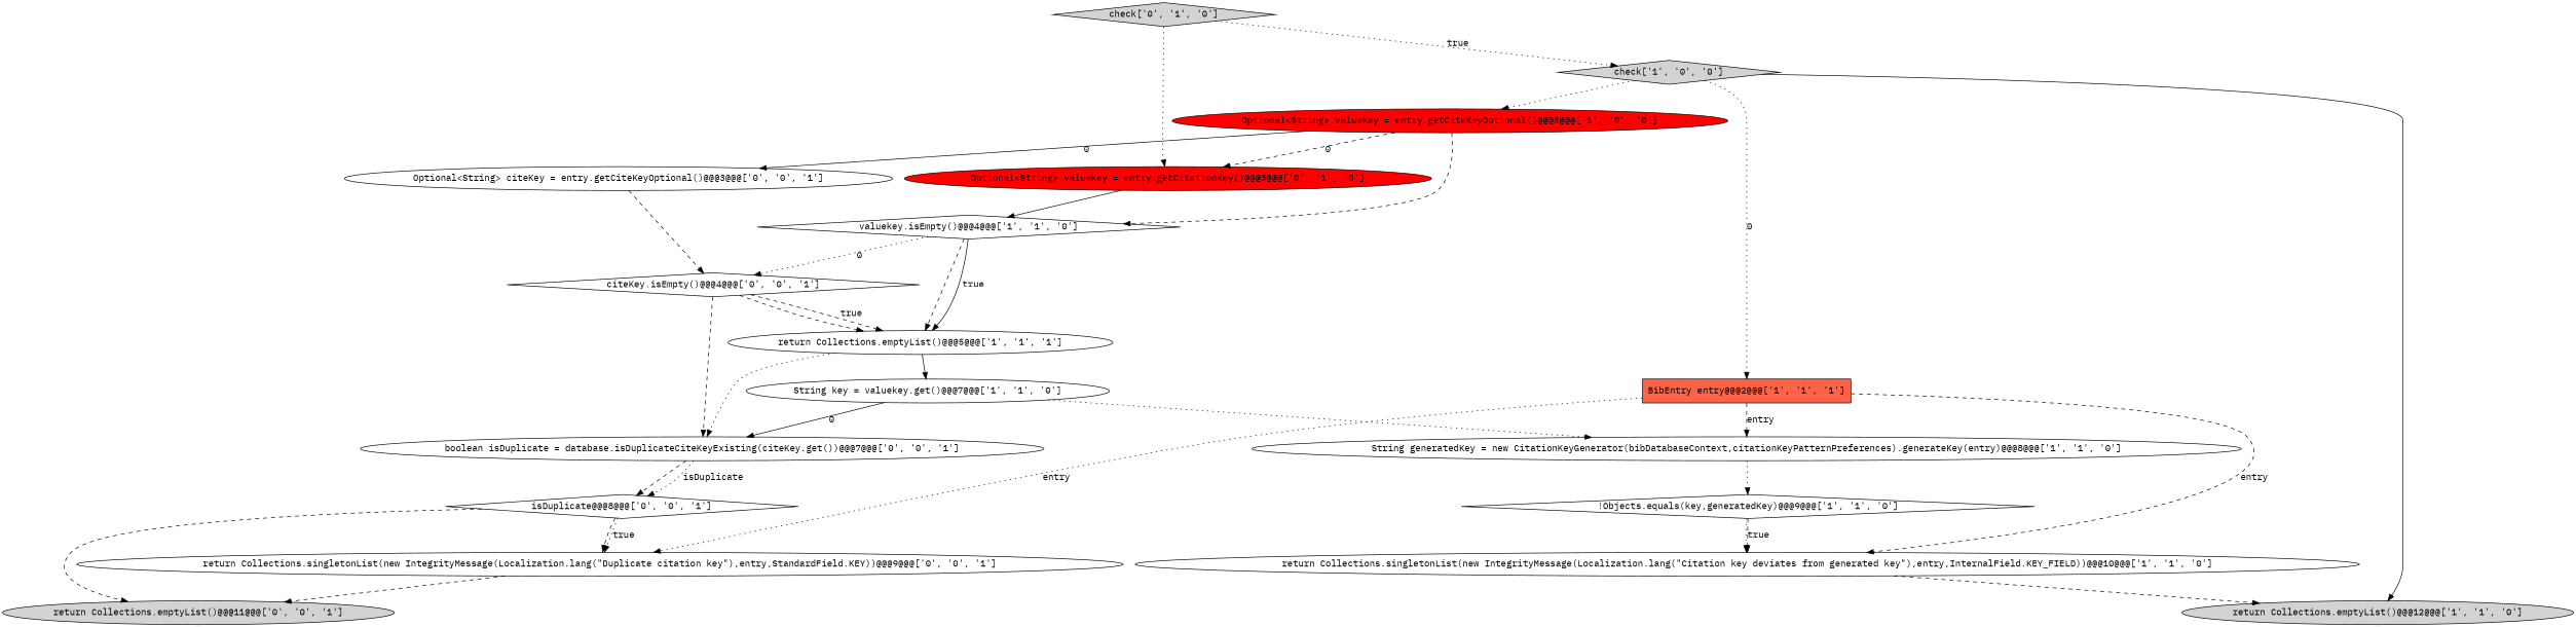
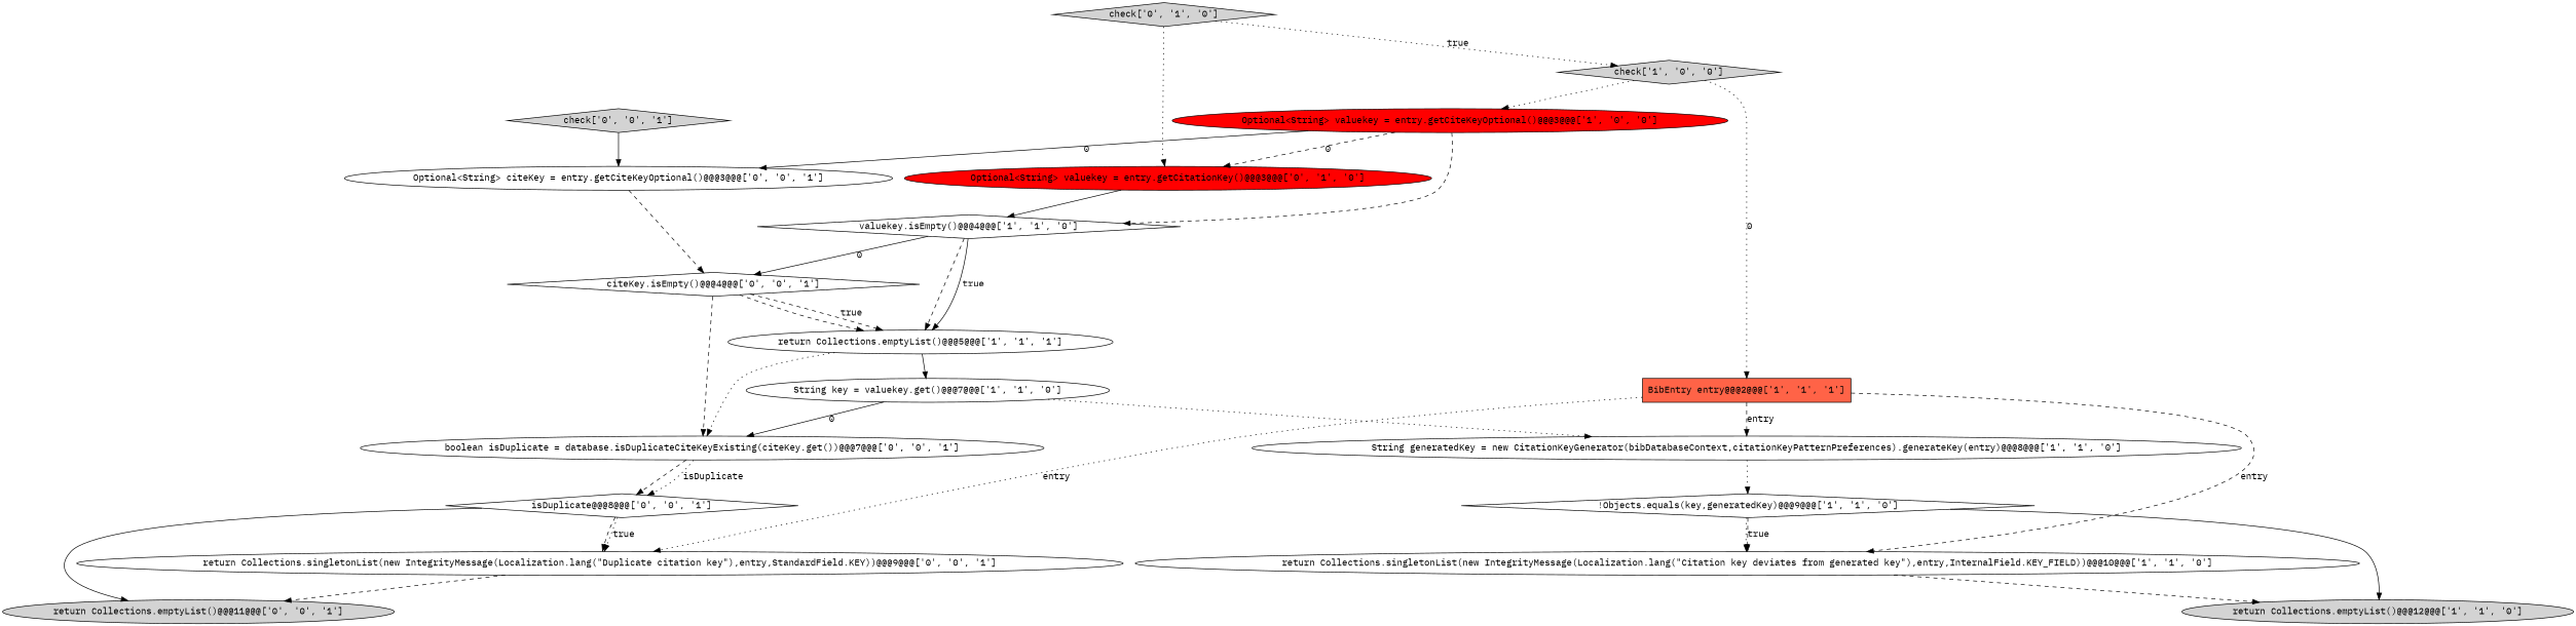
  digraph {
    fontname="IBM Plex Mono"
    node [fillcolor=white fontname="IBM Plex Mono" shape=ellipse style=filled]
    edge [fontname="IBM Plex Mono" style=dashed]
    n1 [fillcolor=red label="Optional<String> valuekey = entry.getCitationKey()@@@3@@@['0', '1', '0']"]
    n2 [label="valuekey.isEmpty()@@@4@@@['1', '1', '0']" shape=diamond]
    n3 [label="return Collections.emptyList()@@@5@@@['1', '1', '1']"]
    n4 [label="citeKey.isEmpty()@@@4@@@['0', '0', '1']" shape=diamond]
    n5 [label="String key = valuekey.get()@@@7@@@['1', '1', '0']"]
    n6 [label="boolean isDuplicate = database.isDuplicateCiteKeyExisting(citeKey.get())@@@7@@@['0', '0', '1']"]
    n7 [label="String generatedKey = new CitationKeyGenerator(bibDatabaseContext,citationKeyPatternPreferences).generateKey(entry)@@@8@@@['1', '1', '0']"]
    n8 [label="isDuplicate@@@8@@@['0', '0', '1']" shape=diamond]
    n9 [fillcolor=lightgray label="return Collections.emptyList()@@@12@@@['1', '1', '0']"]
    n10 [fillcolor=lightgray label="return Collections.emptyList()@@@11@@@['0', '0', '1']"]
    n11 [label="!Objects.equals(key,generatedKey)@@@9@@@['1', '1', '0']" shape=diamond]
    n12 [label="return Collections.singletonList(new IntegrityMessage(Localization.lang(\"Citation key deviates from generated key\"),entry,InternalField.KEY_FIELD))@@@10@@@['1', '1', '0']"]
    n13 [label="Optional<String> citeKey = entry.getCiteKeyOptional()@@@3@@@['0', '0', '1']"]
    n14 [fillcolor=lightgray label="check['1', '0', '0']" shape=diamond]
    n15 [fillcolor=red label="Optional<String> valuekey = entry.getCiteKeyOptional()@@@3@@@['1', '0', '0']"]
    n16 [fillcolor=tomato label="BibEntry entry@@@2@@@['1', '1', '1']" shape=box]
    n17 [label="return Collections.singletonList(new IntegrityMessage(Localization.lang(\"Duplicate citation key\"),entry,StandardField.KEY))@@@9@@@['0', '0', '1']"]
+   n18 [fillcolor=lightgray label="check['0', '0', '1']" shape=diamond]
    n19 [fillcolor=lightgray label="check['0', '1', '0']" shape=diamond]
    n1 -> n2 [style=solid]
    n2 -> n3
    n2 -> n3 [label=true style=solid]
-   n2 -> n4 [label=0 style=dotted]
+   n2 -> n4 [label=0 style=solid]
    n3 -> n5 [style=solid]
    n3 -> n6 [style=dotted]
    n4 -> n3
    n4 -> n3 [label=true]
    n4 -> n6
    n5 -> n6 [label=0 style=solid]
    n5 -> n7 [style=dotted]
    n6 -> n8
    n6 -> n8 [label=isDuplicate style=dotted]
    n7 -> n11 [style=dotted]
-   n8 -> n10
+   n8 -> n10 [style=solid]
    n8 -> n17
    n8 -> n17 [label=true style=dotted]
-   n14 -> n9 [style=solid]
+   n11 -> n9 [style=solid]
    n11 -> n12 [label=true]
    n11 -> n12 [style=dotted]
    n12 -> n9
    n13 -> n4
    n14 -> n15 [style=dotted]
    n14 -> n16 [label=0 style=dotted]
    n15 -> n1 [label=0]
    n15 -> n2
    n15 -> n13 [label=0 style=solid]
    n16 -> n7 [label=entry]
    n16 -> n12 [label=entry]
    n16 -> n17 [label=entry style=dotted]
    n17 -> n10
+   n18 -> n13 [style=solid]
    n19 -> n1 [style=dotted]
    n19 -> n14 [label=true style=dotted]
  }
